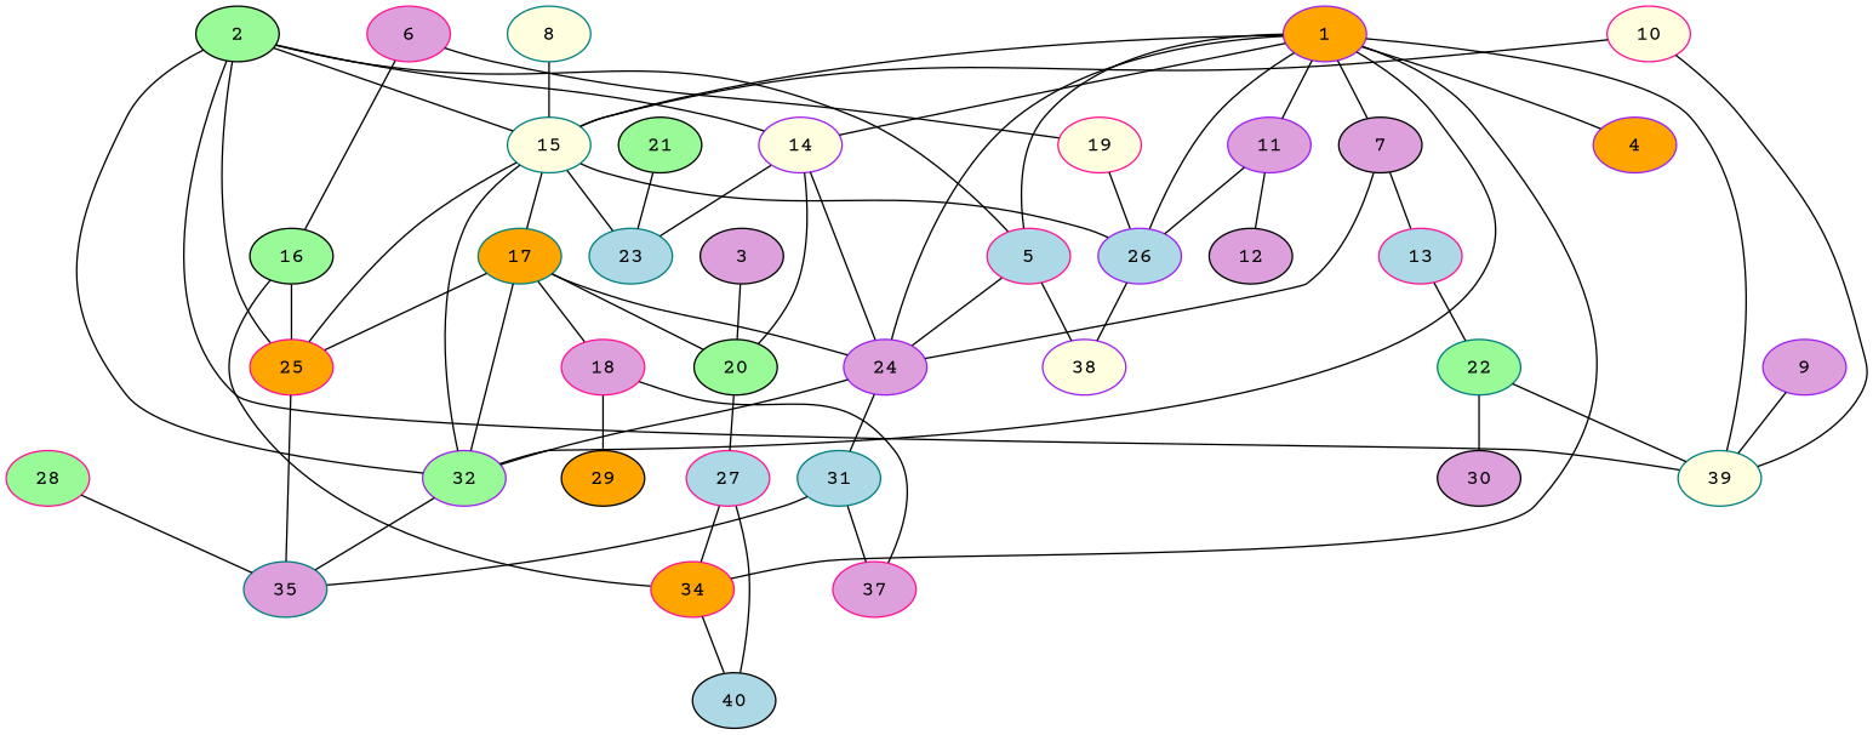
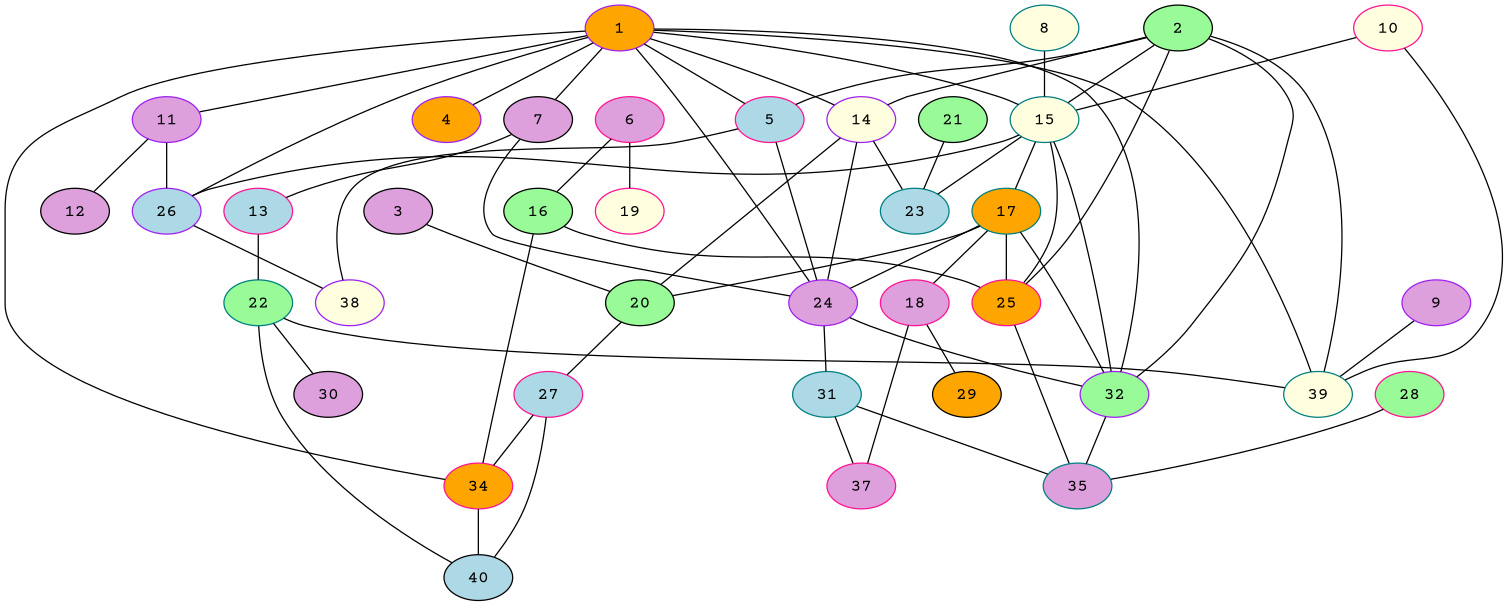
  graph {
    fontname="Courier Prime"
    node [color=deeppink fillcolor=plum fontname="Courier Prime" style=filled]
    edge [fontname="Courier Prime" weight=1.0]
    1 [color=purple fillcolor=orange]
    4 [color=purple fillcolor=orange]
    5 [fillcolor=lightblue]
    7 [color=black]
    11 [color=purple]
    14 [color=purple fillcolor=lightyellow]
    15 [color=teal fillcolor=lightyellow]
    24 [color=purple]
    26 [color=purple fillcolor=lightblue]
    32 [color=purple fillcolor=palegreen]
    34 [fillcolor=orange]
    39 [color=teal fillcolor=lightyellow]
    38 [color=purple fillcolor=lightyellow]
    13 [fillcolor=lightblue]
    12 [color=black]
    20 [color=black fillcolor=palegreen]
    23 [color=teal fillcolor=lightblue]
    25 [fillcolor=orange]
    17 [color=teal fillcolor=orange]
    31 [color=teal fillcolor=lightblue]
    35 [color=teal]
    40 [color=black fillcolor=lightblue]
    2 [color=black fillcolor=palegreen]
    3 [color=black]
    27 [fillcolor=lightblue]
    16 [color=black fillcolor=palegreen]
    6
    19 [fillcolor=lightyellow]
    22 [color=teal fillcolor=palegreen]
    8 [color=teal fillcolor=lightyellow]
    9 [color=purple]
    10 [fillcolor=lightyellow]
    30 [color=black]
    18
    29 [color=black fillcolor=orange]
    37
    21 [color=black fillcolor=palegreen]
    28 [fillcolor=palegreen]
    1 -- 4 [weight=2.0]
    1 -- 5
    1 -- 7
    1 -- 11
    1 -- 14
    1 -- 15
    1 -- 24
    1 -- 26
    1 -- 32
    1 -- 34
    1 -- 39
    5 -- 24
    5 -- 38
    7 -- 24
    7 -- 13
    11 -- 26
    11 -- 12
    14 -- 24
    14 -- 20
    14 -- 23
    15 -- 26 [weight=2.0]
    15 -- 32
    15 -- 23
    15 -- 25
    15 -- 17
    24 -- 32
    24 -- 31
    26 -- 38
    32 -- 35
    34 -- 40
    13 -- 22
    20 -- 27
    25 -- 35
    17 -- 24
    17 -- 32
    17 -- 20
    17 -- 25
    17 -- 18
    31 -- 35
    31 -- 37
    2 -- 5
    2 -- 14
    2 -- 15
    2 -- 32
    2 -- 39
    2 -- 25
    3 -- 20
    27 -- 34
    27 -- 40
    16 -- 34
    16 -- 25
    6 -- 16
    6 -- 19
-   19 -- 26
    22 -- 39
+   22 -- 40
    22 -- 30
    8 -- 15 [weight=2.0]
    9 -- 39
    10 -- 15
    10 -- 39
    18 -- 29
    18 -- 37
    21 -- 23
    28 -- 35
  }
